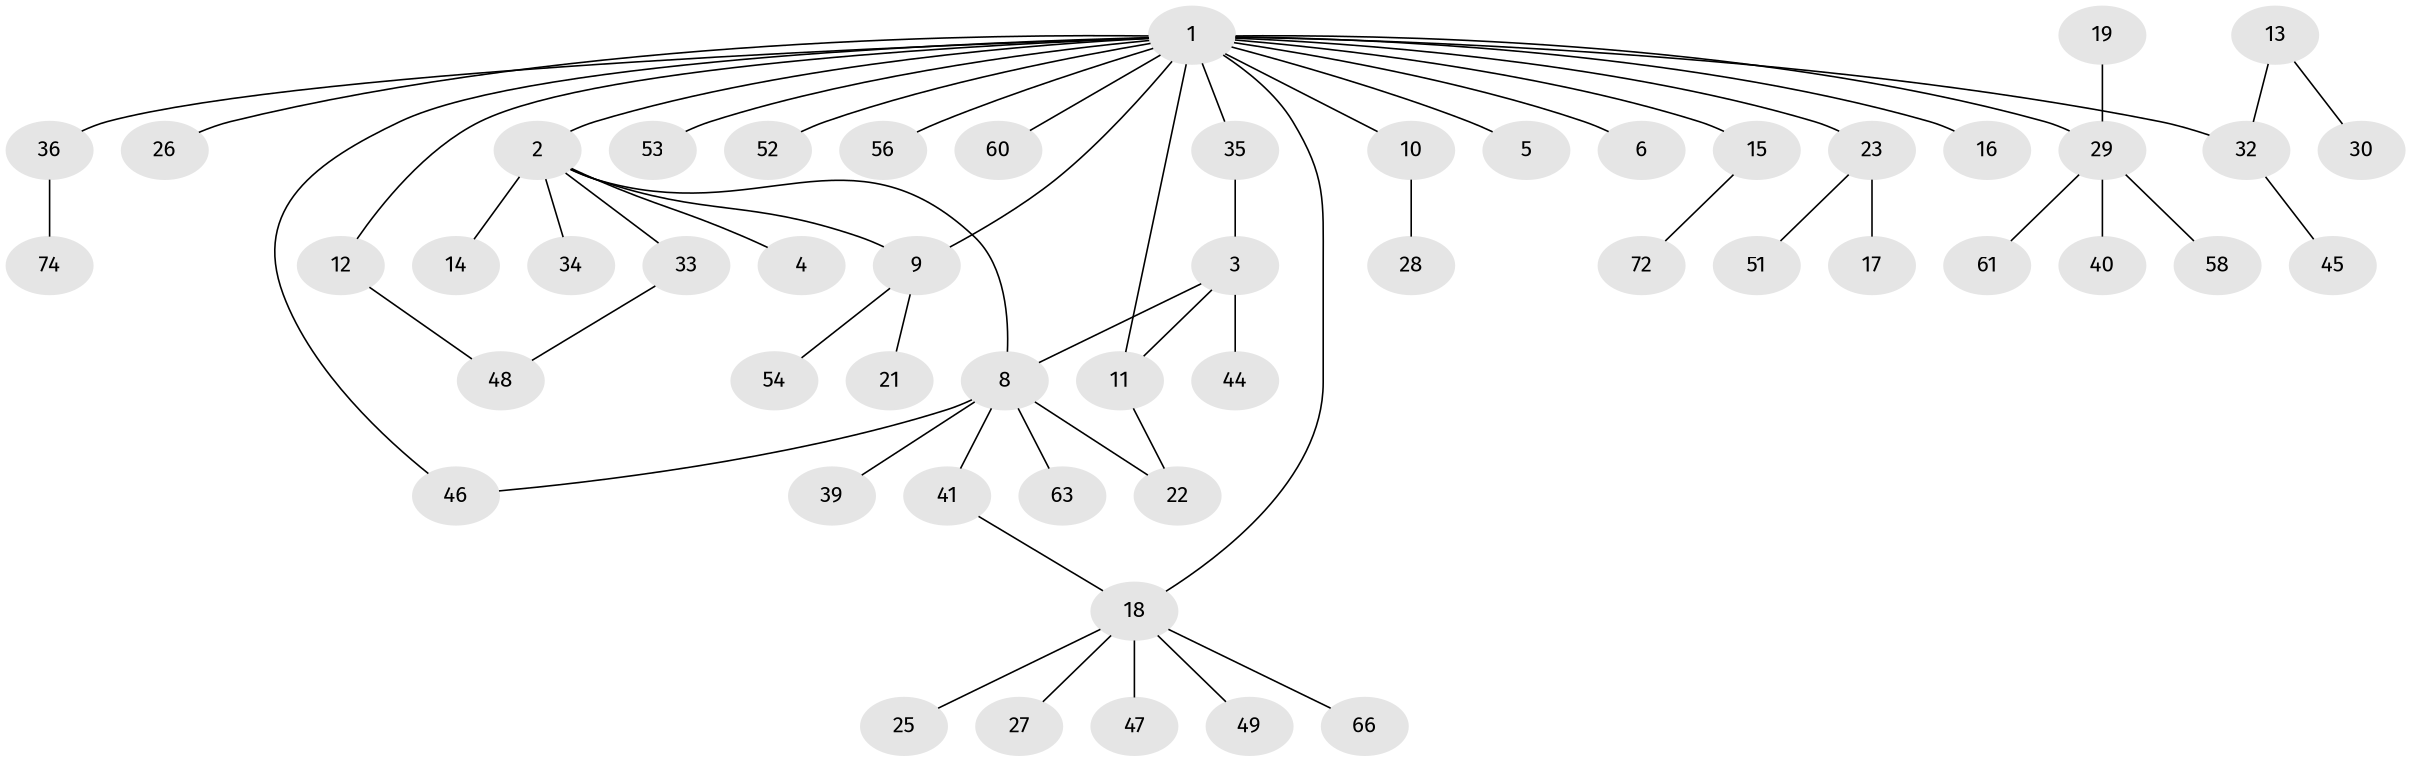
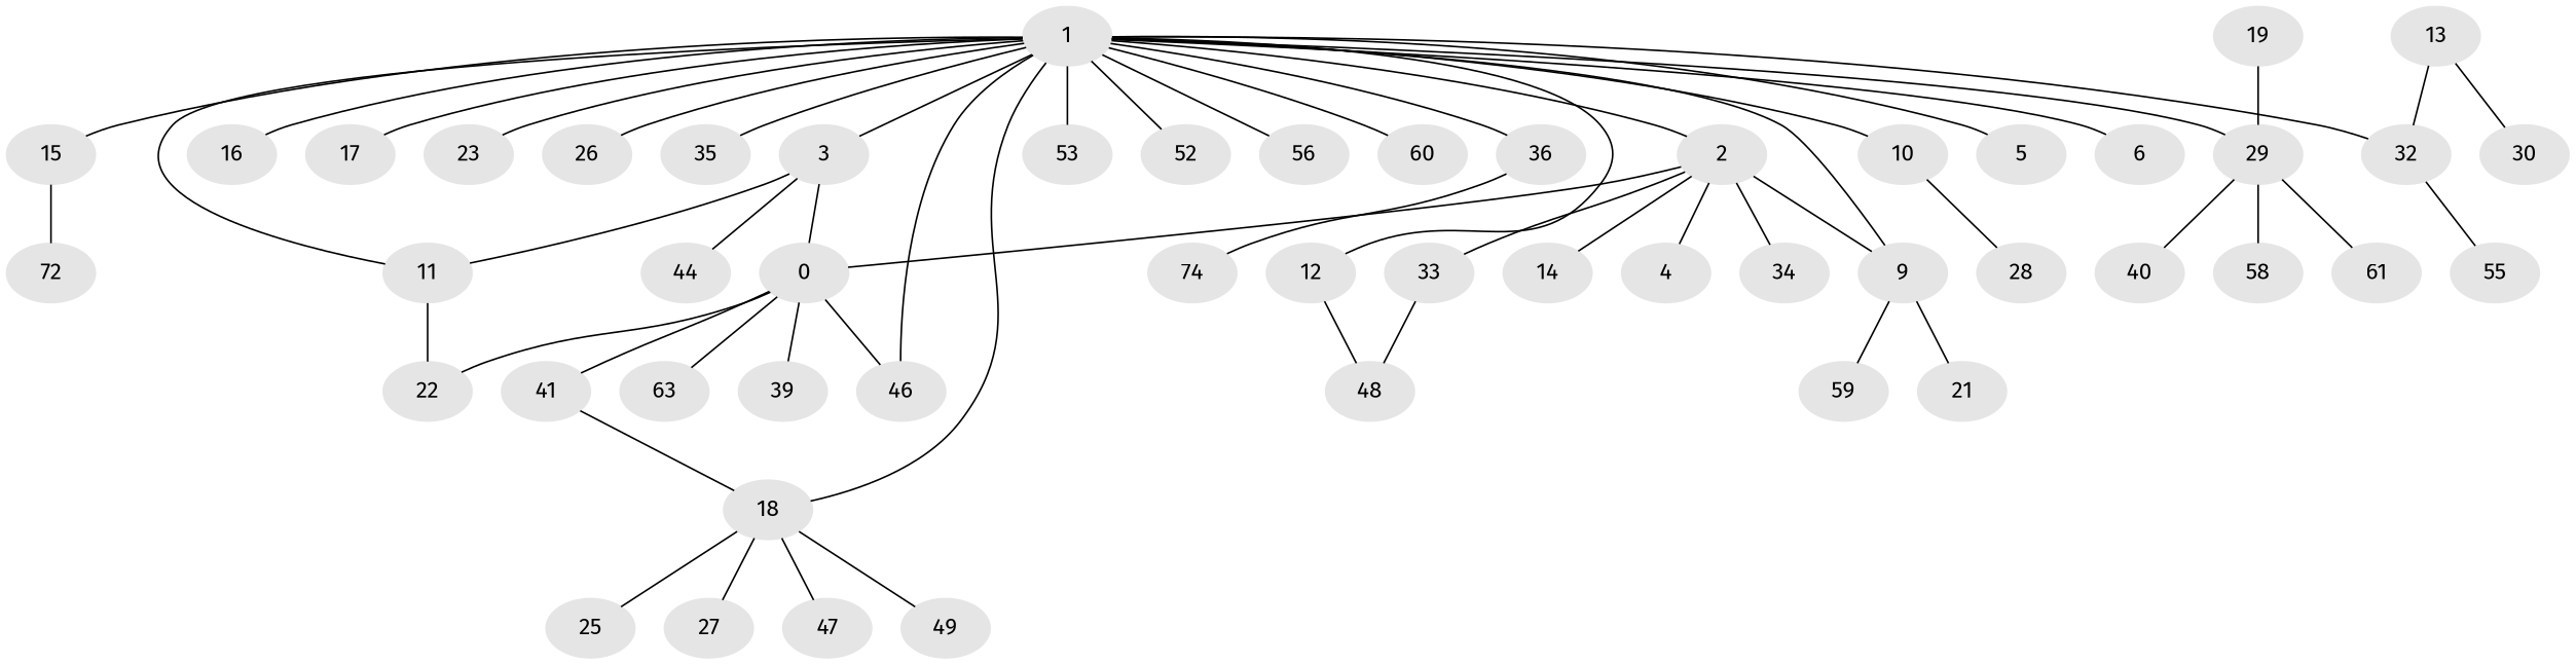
  graph {
    fontname="Fira Sans"
    node [color=gray90 fontname="Fira Sans" style=filled]
    edge [fontname="Fira Sans"]
    1 [super="+73"]
    2 [super="+23"]
    3 [super="+7"]
    5
    6
    9 [super="+20"]
    10
    11
    12 [super="+31"]
    15 [super="+68"]
    16
    17
    18 [super="+71"]
    n14 [label=23 super="+38"]
    26
    29 [super="+37"]
    32
    35
    36 [super="+55"]
    n20 [label=53]
    46
    52
    56
    60
    4
-   8 [super="+67"]
+   8 [super="+67" label=0]
    14 [super="+70"]
    33 [super="+57"]
    34
    44
    21
-   54
+   54 [label=59]
    28
    22 [super="+64"]
    48
    13 [super="+59"]
    30
    72
    25
    27
    47 [super="+65"]
    49 [super="+63"]
-   66
    19
-   51 [super="+53"]
    40
    58 [super="+69"]
    61
-   45
+   45 [label=55]
    74
    39
    41
    n53 [label=63]
    1 -- 2
-   35 -- 3 [weight=2]
+   1 -- 3 [weight=2]
    1 -- 5
    1 -- 6
    1 -- 9
    1 -- 10
    1 -- 11
    1 -- 12
    1 -- 15
    1 -- 16
-   n14 -- 17
+   1 -- 17
    1 -- 18
    1 -- n14 [weight=2]
    1 -- 26
    1 -- 29
    1 -- 32
    1 -- 35
    1 -- 36
    1 -- n20
    1 -- 46
    1 -- 52
    1 -- 56
    1 -- 60
    2 -- 9
    2 -- 4
    2 -- 8
    2 -- 14
    2 -- 33
    2 -- 34
    3 -- 11
    3 -- 8
    3 -- 44
    9 -- 21
    9 -- 54
    10 -- 28
    11 -- 22
    12 -- 48
    15 -- 72
    18 -- 25
    18 -- 27
    18 -- 47
    18 -- 49
-   18 -- 66
-   n14 -- 51
    29 -- 40
    29 -- 58
    29 -- 61
    32 -- 45
    36 -- 74
    8 -- 46
    8 -- 22
    8 -- 39
    8 -- 41
    8 -- n53
    33 -- 48
    13 -- 32
    13 -- 30
    19 -- 29
    41 -- 18
  }
